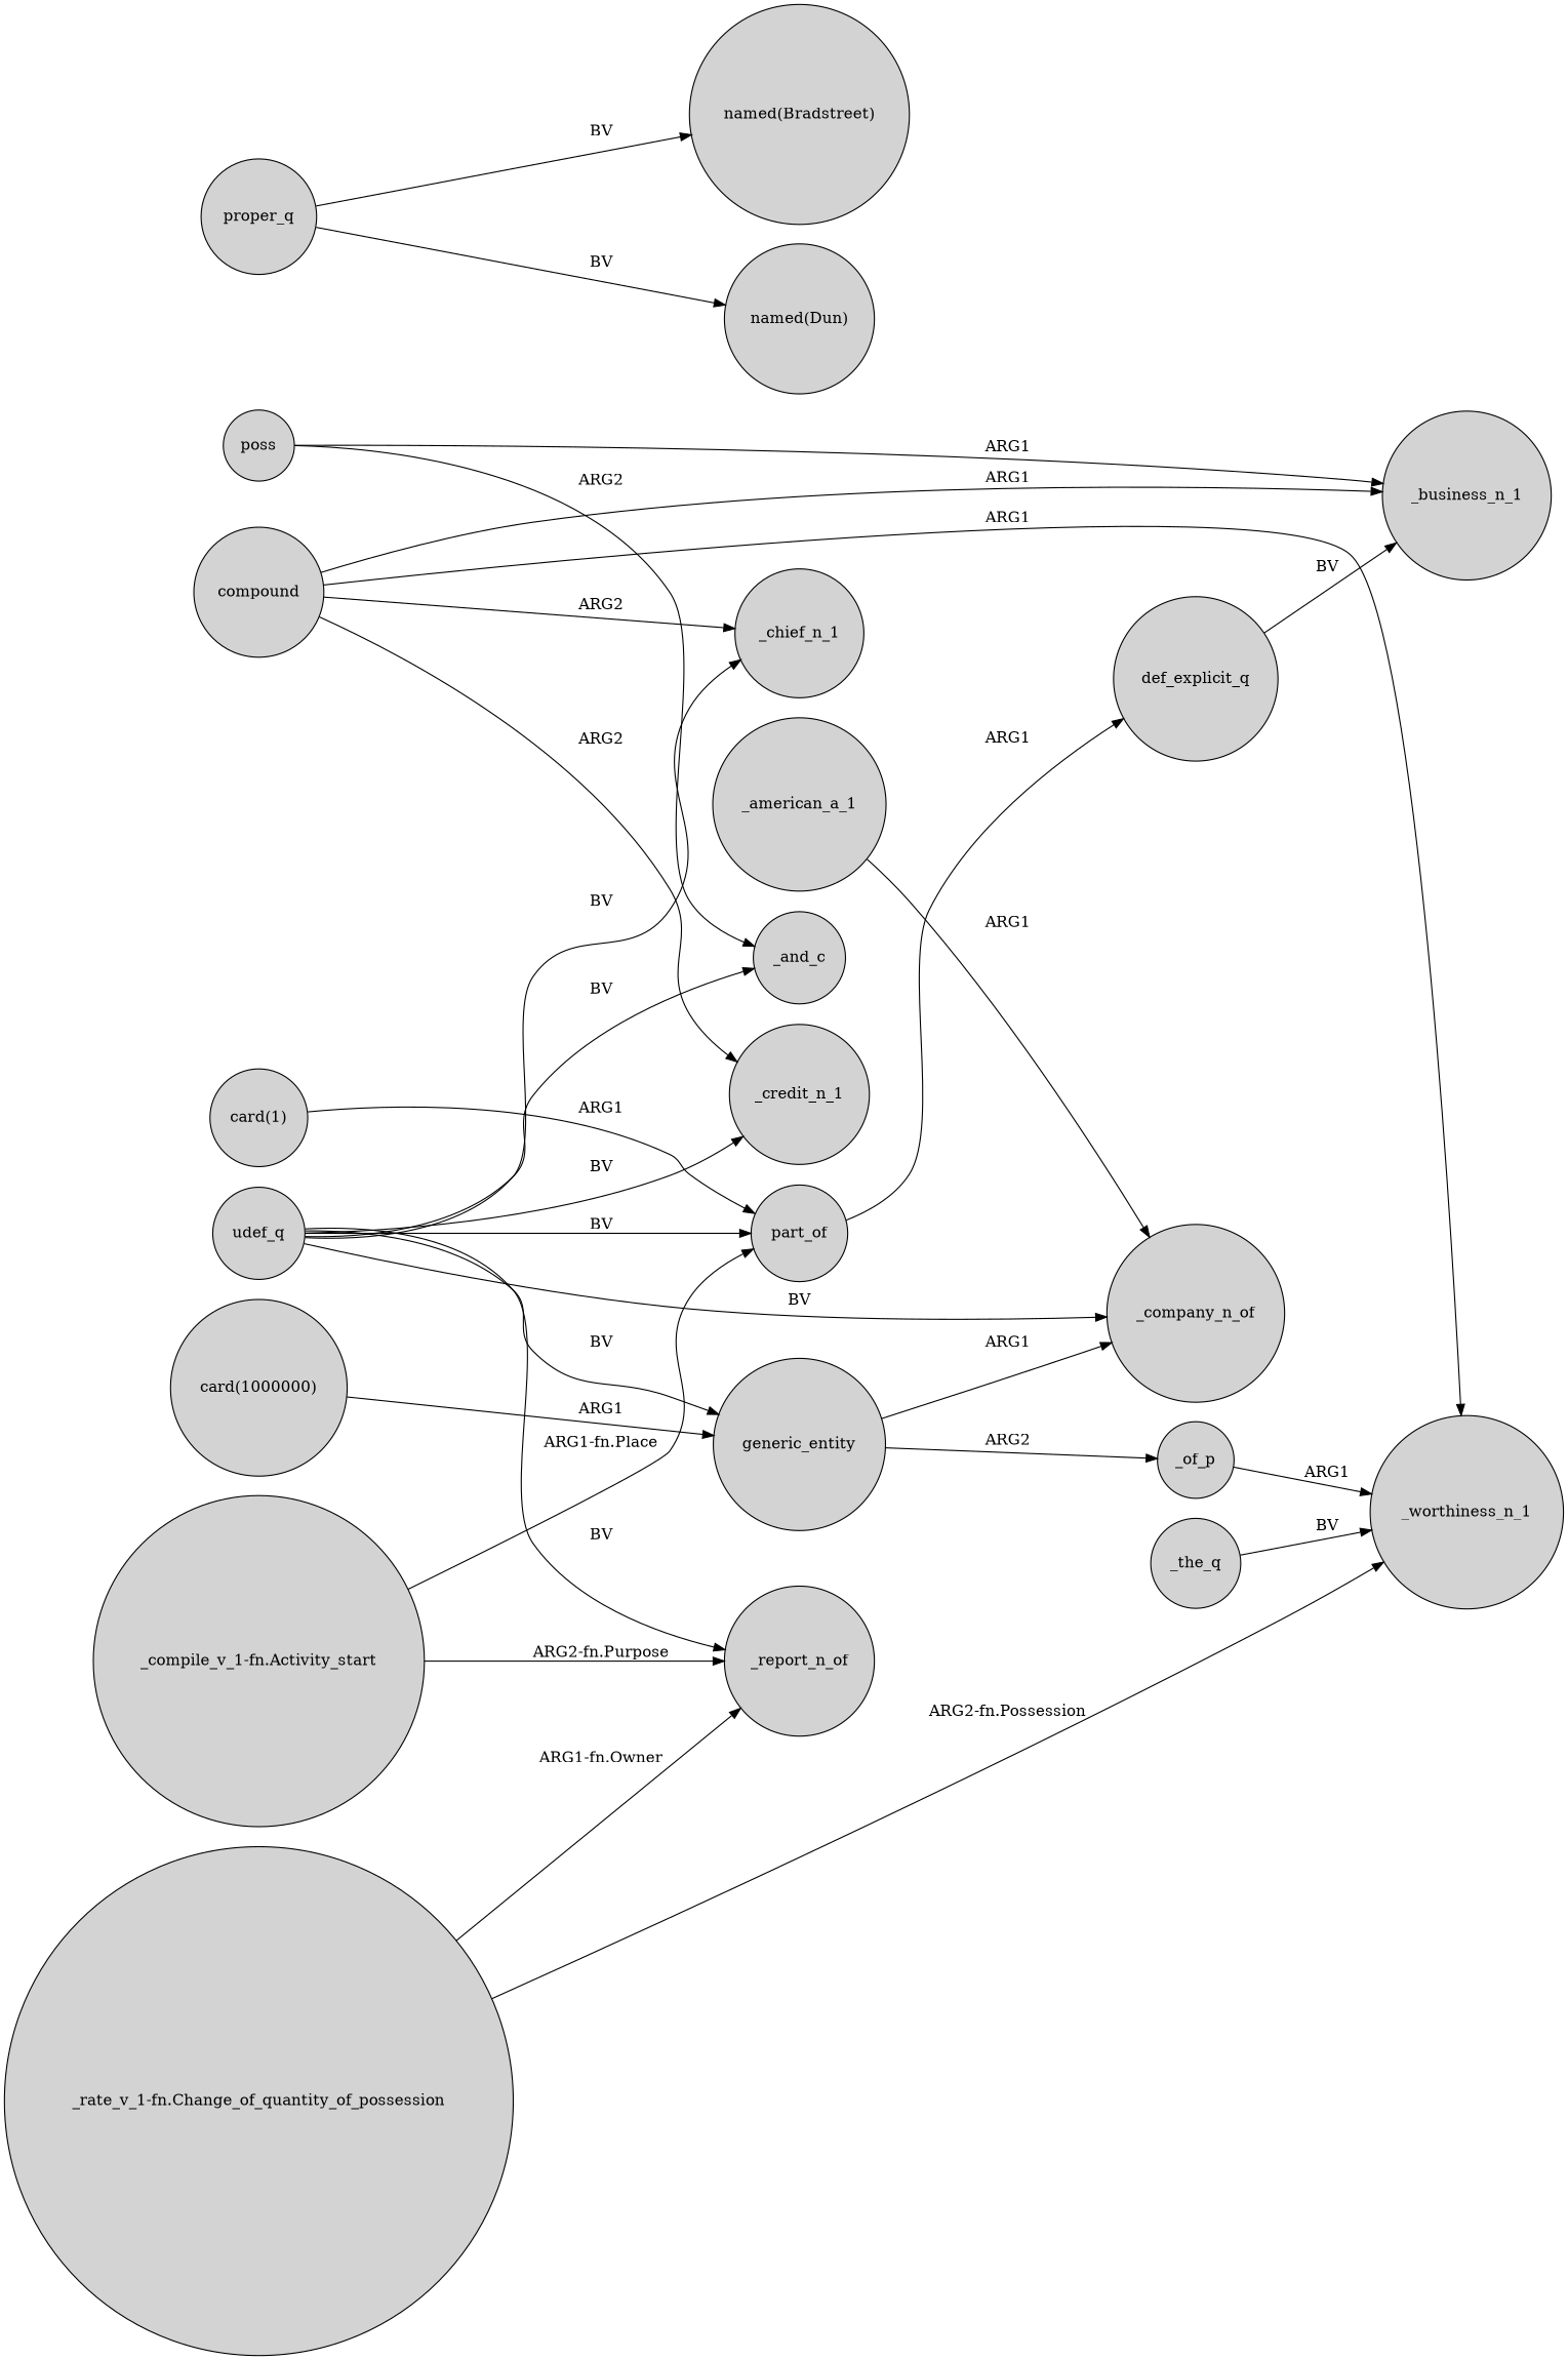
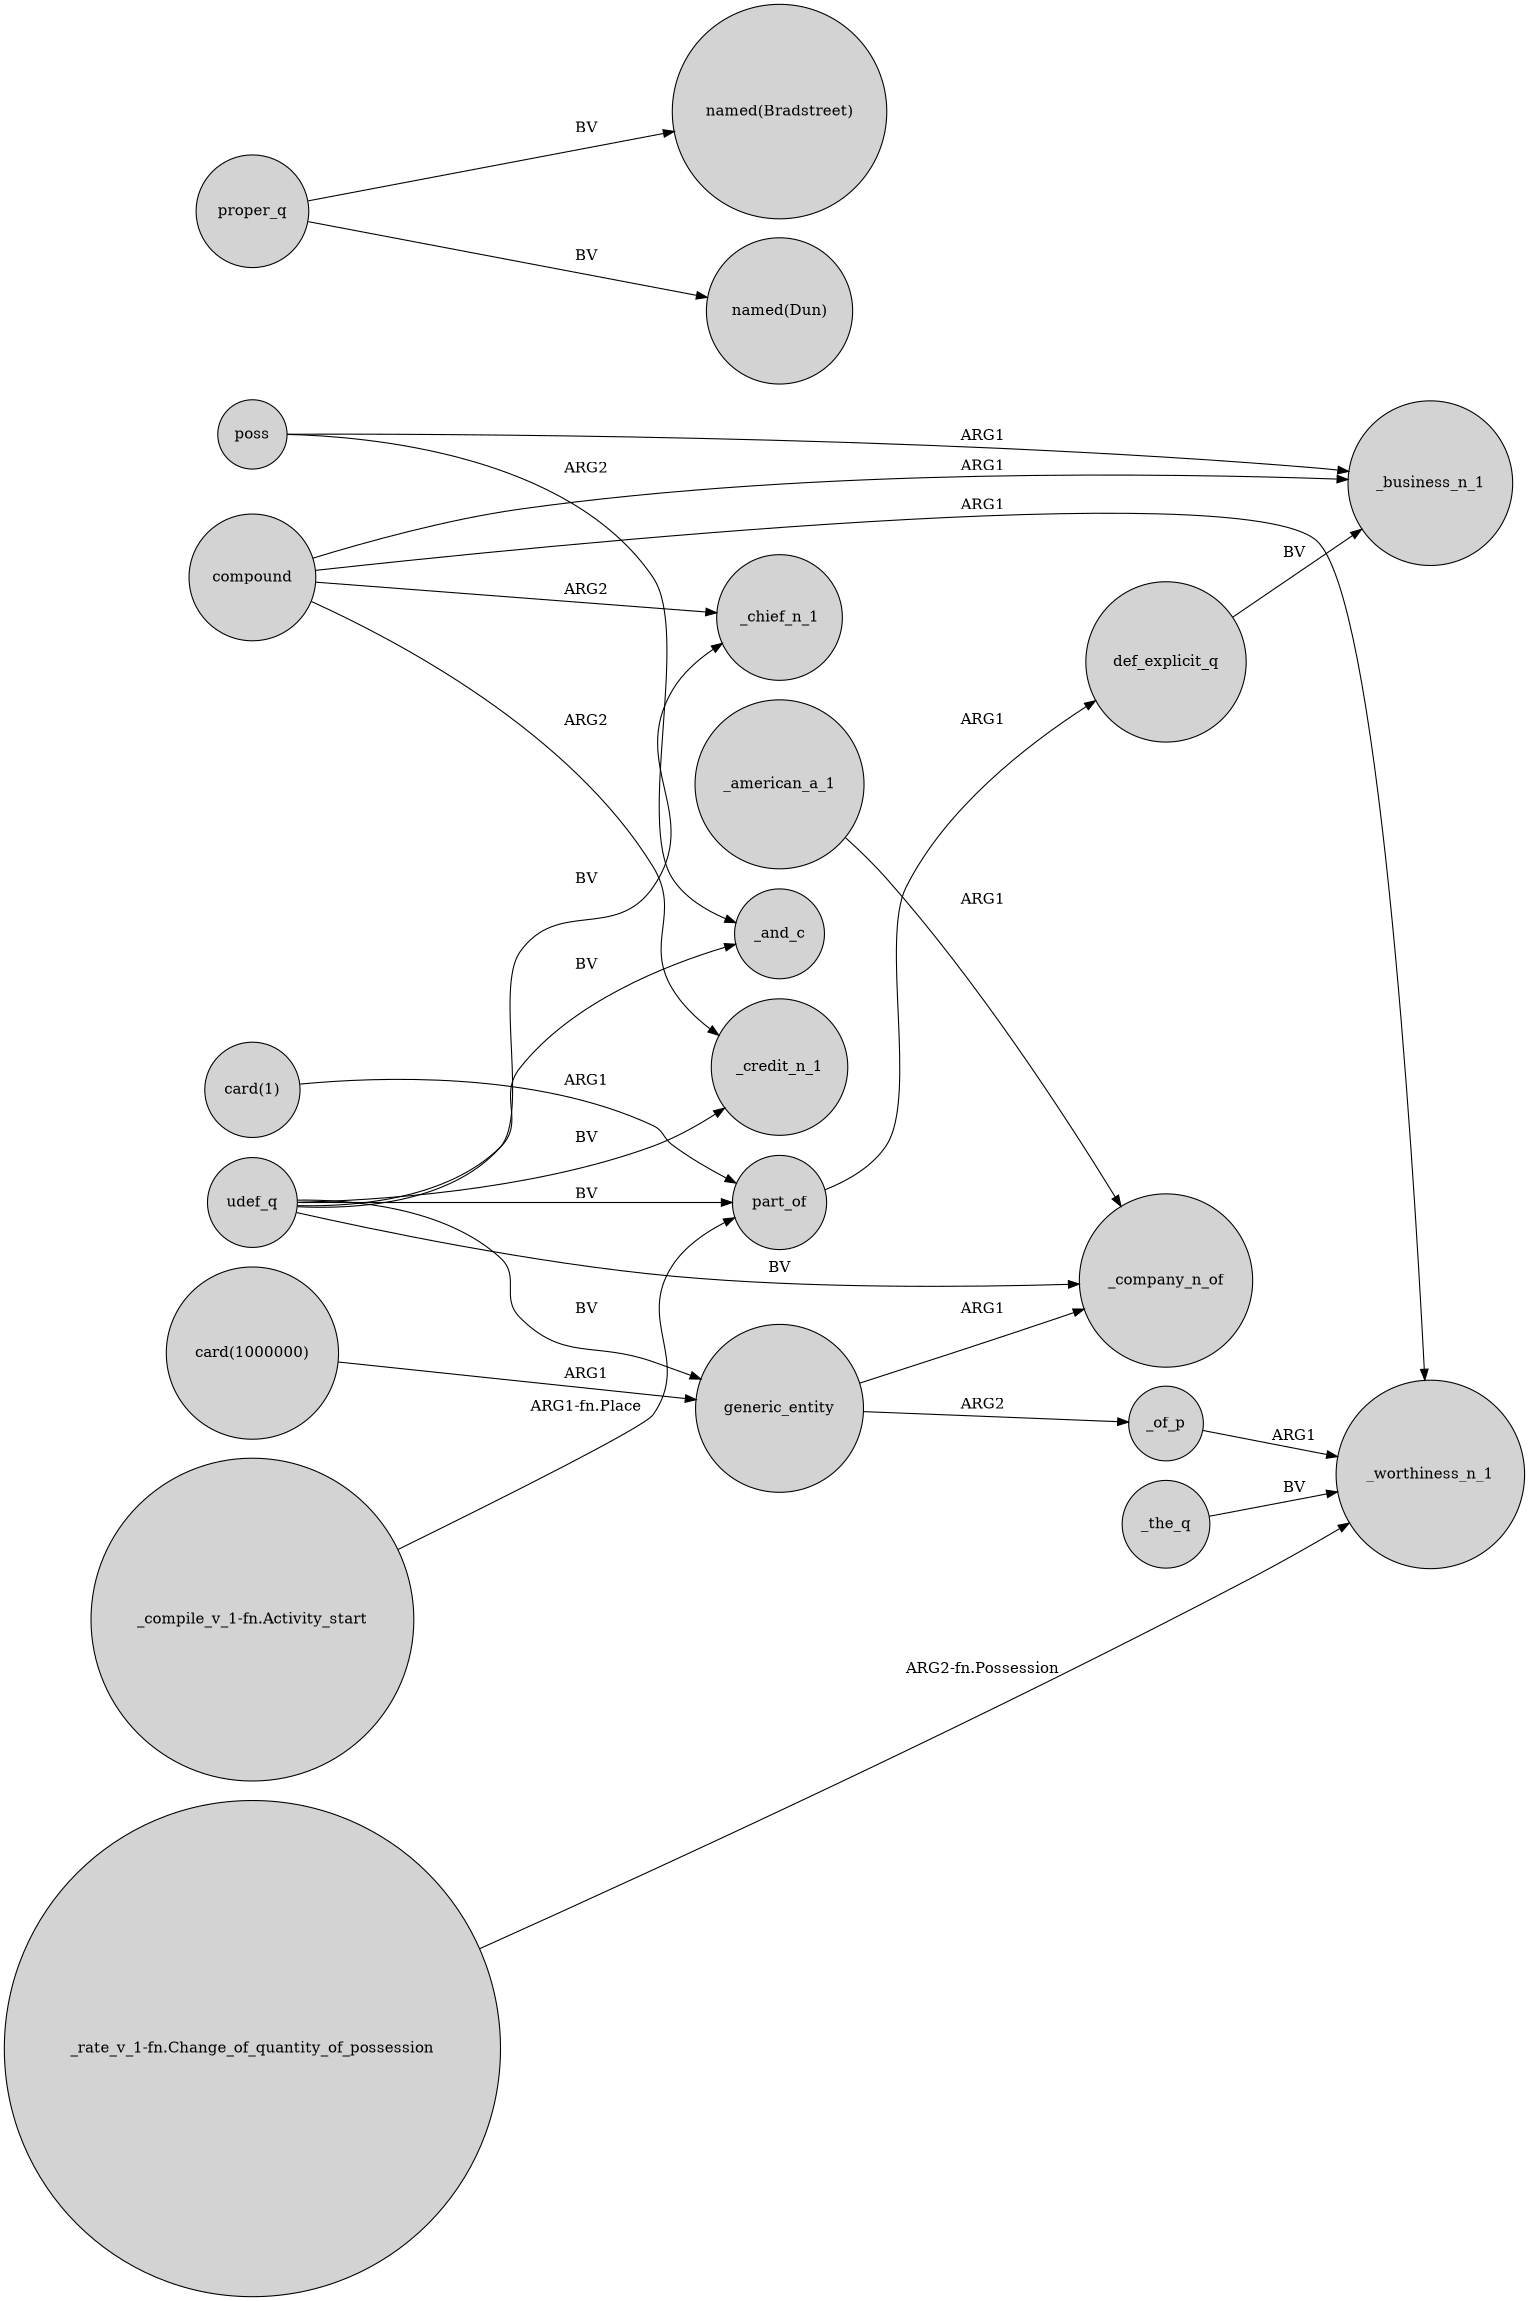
  digraph {
    rankdir=LR
    node [shape=circle style=filled]
    def_explicit_q
    _business_n_1
    compound
    _chief_n_1
    _worthiness_n_1
    _credit_n_1
    poss
    _and_c
    "_compile_v_1-fn.Activity_start"
-   _report_n_of
    part_of
    _of_p
    generic_entity
    _company_n_of
    _american_a_1
    udef_q
    "_rate_v_1-fn.Change_of_quantity_of_possession"
    proper_q
    "named(Bradstreet)"
    "named(Dun)"
    "card(1)"
    "card(1000000)"
    _the_q
    def_explicit_q -> _business_n_1 [label=BV]
    compound -> _business_n_1 [label=ARG1]
    compound -> _chief_n_1 [label=ARG2]
    compound -> _worthiness_n_1 [label=ARG1]
    compound -> _credit_n_1 [label=ARG2]
    poss -> _business_n_1 [label=ARG1]
    poss -> _and_c [label=ARG2]
-   "_compile_v_1-fn.Activity_start" -> _report_n_of [label="ARG2-fn.Purpose"]
    "_compile_v_1-fn.Activity_start" -> part_of [label="ARG1-fn.Place"]
    part_of -> def_explicit_q [label=ARG1]
    _of_p -> _worthiness_n_1 [label=ARG1]
    generic_entity -> _of_p [label=ARG2]
    generic_entity -> _company_n_of [label=ARG1]
    _american_a_1 -> _company_n_of [label=ARG1]
    udef_q -> _chief_n_1 [label=BV]
    udef_q -> _credit_n_1 [label=BV]
    udef_q -> _and_c [label=BV]
-   udef_q -> _report_n_of [label=BV]
    udef_q -> part_of [label=BV]
    udef_q -> generic_entity [label=BV]
    udef_q -> _company_n_of [label=BV]
    "_rate_v_1-fn.Change_of_quantity_of_possession" -> _worthiness_n_1 [label="ARG2-fn.Possession"]
-   "_rate_v_1-fn.Change_of_quantity_of_possession" -> _report_n_of [label="ARG1-fn.Owner"]
    proper_q -> "named(Bradstreet)" [label=BV]
    proper_q -> "named(Dun)" [label=BV]
    "card(1)" -> part_of [label=ARG1]
    "card(1000000)" -> generic_entity [label=ARG1]
    _the_q -> _worthiness_n_1 [label=BV]
  }
